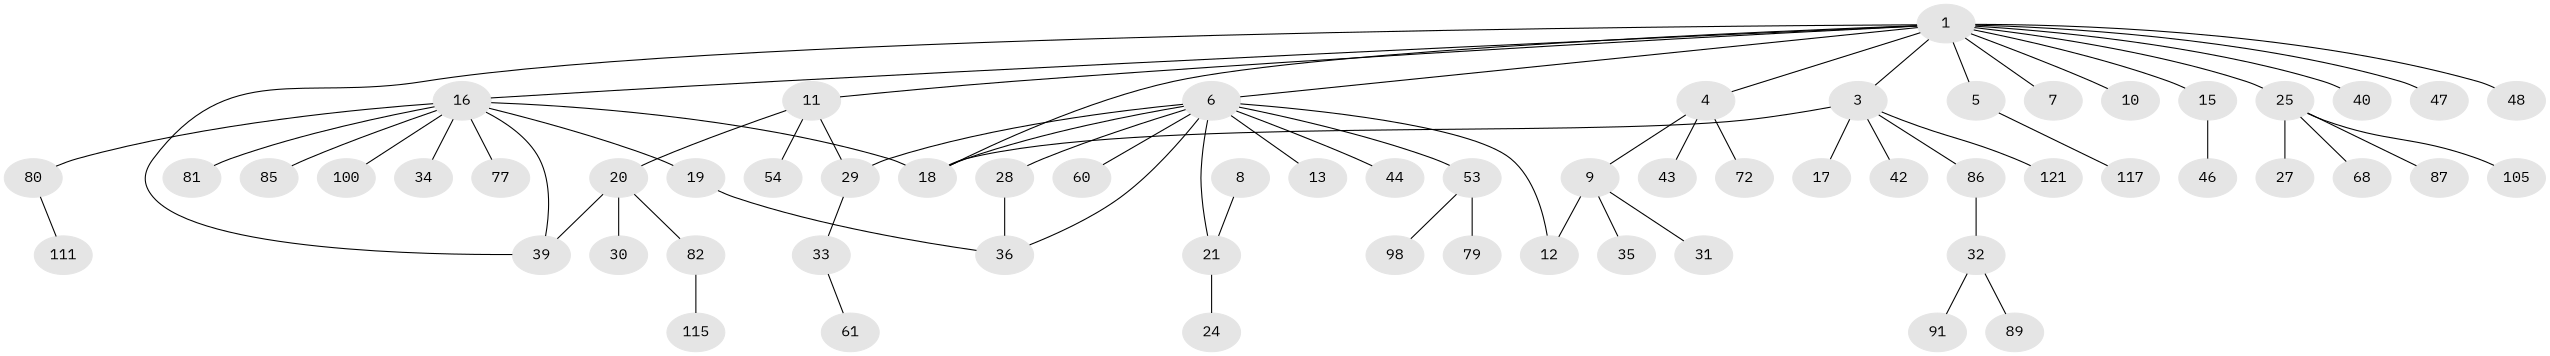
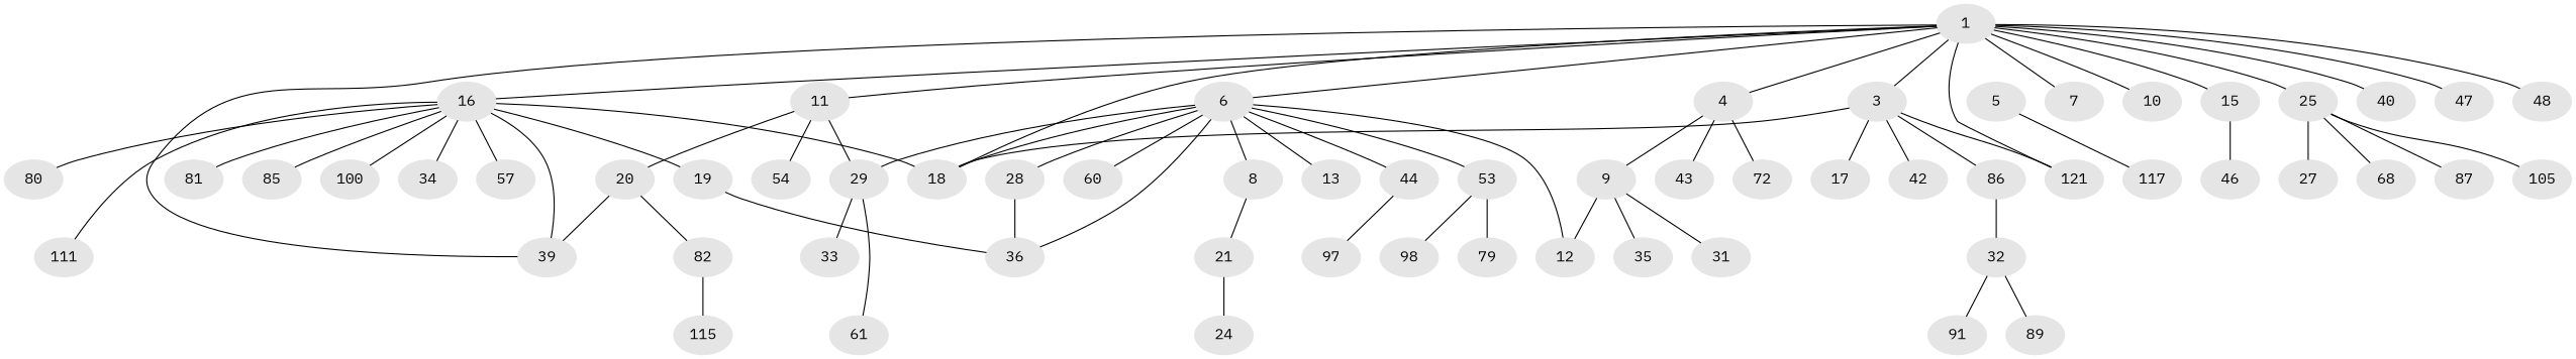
  graph {
    fontname="IBM Plex Mono"
    node [color=gray90 fontname="IBM Plex Mono" style=filled]
    edge [fontname="IBM Plex Mono"]
    1 [super="+14+2"]
    3
    4
    5
    6 [super="+23+41+50+73+90+70+82+102+120+101+22+37+59"]
    7
    10 [super="+119"]
    11 [super="+123"]
    15 [super="+88+93"]
    16
    25
    39 [super="+63"]
    40
    47
    48
    18 [super="+95+118"]
    17 [super="+92+105+62"]
    42
    86
    121
    9 [super="+38+113+96+106"]
    43
    72
    117
    36 [super="+99"]
    8
    12 [super="+67+75+109"]
    13
    28 [super="+45"]
    29
    44
    53 [super="+57"]
    60
    20 [super="+26+56+78+104"]
    54
    46
    19 [super="+51+66"]
    34 [super="+58"]
-   77
+   77 [label=57]
    80
    81
    85
    100
    111
    27
    68
    87
    n48 [label=105]
    32 [super="+49+55"]
    89
    91
    31
    35
    21 [super="+65"]
    33
+   97
    79
    98
    24
-   30
    n61 [label=82]
    115
    61
    1 -- 3
    1 -- 4
-   1 -- 5
+   1 -- 121
    1 -- 6
    1 -- 7
    1 -- 10
    1 -- 11
    1 -- 15
    1 -- 16
    1 -- 25
    1 -- 39
    1 -- 40
    1 -- 47
    1 -- 48
    1 -- 18
    3 -- 18
    3 -- 17
    3 -- 42
    3 -- 86
    3 -- 121
    4 -- 9
    4 -- 43
    4 -- 72
    5 -- 117
    6 -- 18
    6 -- 36
-   6 -- 21
+   6 -- 8
    6 -- 12
    6 -- 13
    6 -- 28
    6 -- 29
    6 -- 44
    6 -- 53
    6 -- 60
    11 -- 29
    11 -- 20
    11 -- 54
    15 -- 46
    16 -- 39
    16 -- 18 [weight=2]
    16 -- 19
    16 -- 34
    16 -- 77
    16 -- 80
    16 -- 81
    16 -- 85
    16 -- 100
-   80 -- 111
+   16 -- 111
    25 -- 27
    25 -- 68
    25 -- 87
    25 -- n48
    86 -- 32
    9 -- 12
    9 -- 31
    9 -- 35
    8 -- 21
    28 -- 36
    29 -- 33
+   44 -- 97
    53 -- 79
    53 -- 98
    20 -- 39
-   20 -- 30
    20 -- n61
    19 -- 36
    32 -- 89
    32 -- 91
    21 -- 24
-   33 -- 61
+   29 -- 61
    n61 -- 115
  }
